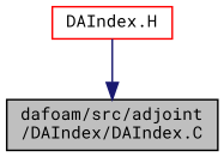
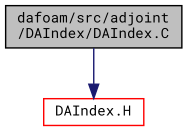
  digraph {
    fontname="Roboto Mono"
    node [fontname="Roboto Mono" fontsize=10 shape=box]
    n1 [color=black fillcolor=grey75 fontcolor=black height=0.2 label="dafoam/src/adjoint\l/DAIndex/DAIndex.C" style=filled width=0.4]
    n2 [color=red height=0.2 label="DAIndex.H" width=0.4]
-   n2 -> n1 [color=midnightblue fontname="Roboto Mono" fontsize=10 labelfontname=Helvetica labelfontsize=10 style=solid]
+   n1 -> n2 [color=midnightblue fontname="Roboto Mono" fontsize=10 labelfontname=Helvetica labelfontsize=10 style=solid]
  }
